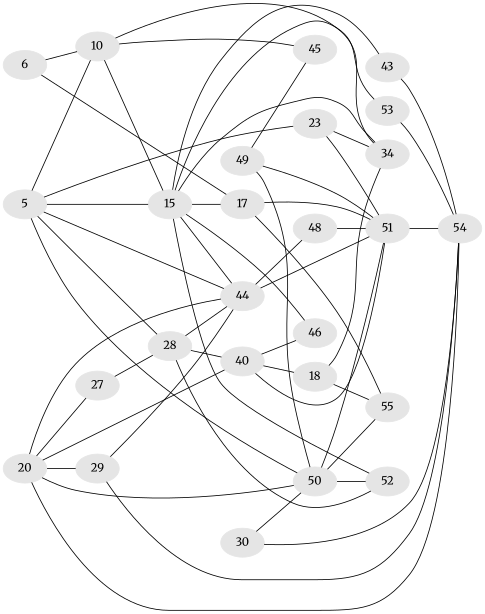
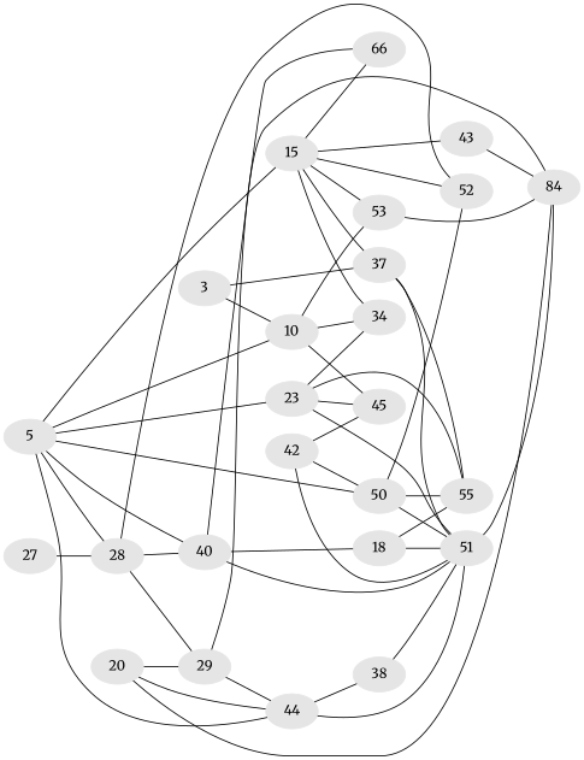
  graph {
    fontname=Merriweather
    rankdir=LR
    node [color=gray90 fontname=Merriweather style=filled]
    edge [fontname=Merriweather]
    10 [super="+3"]
    34
    45
    53
    5
    15 [super="+14"]
    23
    28 [super="+17"]
    44 [super="+11"]
    50 [super="+19+41"]
-   37 [super="+31" label=17]
+   37 [super="+31"]
    43 [super="+33"]
-   46
+   46 [label=66]
    52 [super="+38"]
    51 [super="+22+32"]
    55 [super="+39"]
    29
    40
-   48 [super="+24"]
-   6
-   54 [super="+25+49+36"]
+   48 [super="+24" label=38]
+   6 [label=3]
+   54 [super="+25+49+36" label=84]
    18
    20 [super="+13+16"]
    27
-   30
-   42 [label=49]
+   42
    10 -- 34
    10 -- 45
-   10 -- 15
+   10 -- 53
    53 -- 54
    5 -- 10 [weight=2]
    5 -- 15
    5 -- 23
    5 -- 28
    5 -- 44
    5 -- 50
    15 -- 34
    15 -- 53
-   15 -- 44 [weight=2]
    15 -- 37 [weight=2]
    15 -- 43 [weight=2]
    15 -- 46 [weight=2]
    15 -- 52
    23 -- 34
+   23 -- 45
    23 -- 51 [weight=2]
+   23 -- 55
    28 -- 52
-   28 -- 44
+   28 -- 29
    28 -- 40 [weight=2]
    44 -- 51 [weight=2]
    44 -- 48
    50 -- 52
    50 -- 51 [weight=4]
    50 -- 55 [weight=2]
    37 -- 51
    37 -- 55
    43 -- 54 [weight=3]
    51 -- 54 [weight=2]
    29 -- 44
    29 -- 54
    40 -- 46
    40 -- 51
    40 -- 18
    48 -- 51 [weight=3]
    6 -- 10
    6 -- 37
-   18 -- 34 [weight=2]
+   18 -- 51 [weight=2]
    18 -- 55
    20 -- 44
-   20 -- 50 [weight=3]
    20 -- 29 [weight=3]
-   20 -- 40
+   5 -- 40
    20 -- 54
-   20 -- 27
    27 -- 28
-   30 -- 50
-   30 -- 54
    42 -- 45
    42 -- 50
    42 -- 51 [weight=2]
  }
